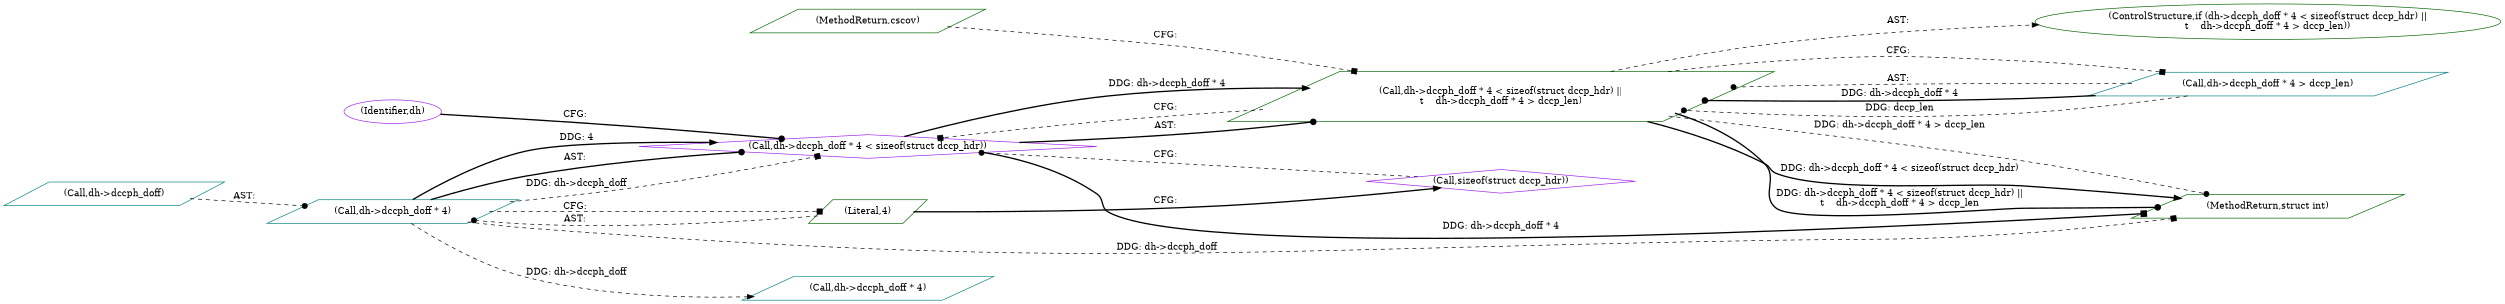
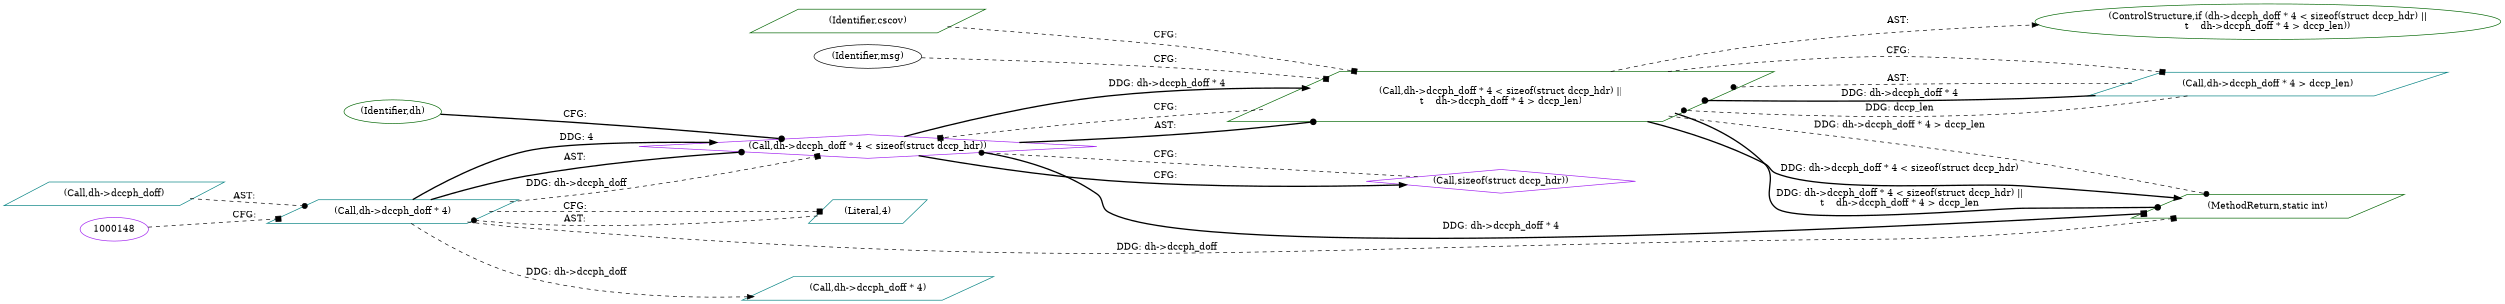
  digraph {
    rankdir=LR
    node [color=darkgreen shape=parallelogram]
    edge [arrowhead=dot style=dashed]
    n1 [color=purple label="(Call,dh->dccph_doff * 4 < sizeof(struct dccp_hdr))" shape=diamond]
    n2 [label="(Call,dh->dccph_doff * 4 < sizeof(struct dccp_hdr) ||\n\t    dh->dccph_doff * 4 > dccp_len)"]
-   n3 [label="(MethodReturn,struct int)"]
+   n3 [label="(MethodReturn,static int)"]
    n4 [color=purple label="(Call,sizeof(struct dccp_hdr))" shape=diamond]
    n5 [color=teal label="(Call,dh->dccph_doff * 4 > dccp_len)"]
    n6 [label="(ControlStructure,if (dh->dccph_doff * 4 < sizeof(struct dccp_hdr) ||\n\t    dh->dccph_doff * 4 > dccp_len))" shape=ellipse]
    n7 [color=teal label="(Call,dh->dccph_doff * 4)"]
    n8 [color=teal label="(Call,dh->dccph_doff * 4)"]
-   n9 [label="(Literal,4)"]
-   n10 [color=purple label="(Identifier,dh)" shape=ellipse]
+   n9 [color=teal label="(Literal,4)"]
+   n10 [label="(Identifier,dh)" shape=ellipse]
    n11 [color=teal label="(Call,dh->dccph_doff)"]
-   n12 [label="(MethodReturn,cscov)"]
+   n12 [label="(Identifier,cscov)"]
+   n13 [color=black label="(Identifier,msg)" shape=ellipse]
+   1000148 [color=purple shape=ellipse]
    n1 -> n2 [label="AST: " style=bold]
    n1 -> n2 [arrowhead=normal label="DDG: dh->dccph_doff * 4" style=bold]
    n1 -> n3 [arrowhead=box label="DDG: dh->dccph_doff * 4" style=bold]
-   n9 -> n4 [arrowhead=normal label="CFG: " style=bold]
+   n1 -> n4 [arrowhead=normal label="CFG: " style=bold]
    n2 -> n1 [arrowhead=box label="CFG: "]
    n2 -> n3 [label="DDG: dh->dccph_doff * 4 > dccp_len"]
    n2 -> n3 [arrowhead=normal label="DDG: dh->dccph_doff * 4 < sizeof(struct dccp_hdr)" style=bold]
    n2 -> n3 [label="DDG: dh->dccph_doff * 4 < sizeof(struct dccp_hdr) ||\n\t    dh->dccph_doff * 4 > dccp_len" style=bold]
    n2 -> n5 [arrowhead=box label="CFG: "]
    n2 -> n6 [arrowhead=normal label="AST: "]
    n4 -> n1 [label="CFG: "]
    n5 -> n2 [label="AST: "]
    n5 -> n2 [label="DDG: dh->dccph_doff * 4" style=bold]
    n5 -> n2 [label="DDG: dccp_len"]
    n7 -> n1 [label="AST: " style=bold]
    n7 -> n1 [arrowhead=box label="DDG: dh->dccph_doff"]
    n7 -> n1 [arrowhead=normal label="DDG: 4" style=bold]
    n7 -> n3 [arrowhead=box label="DDG: dh->dccph_doff"]
    n7 -> n8 [arrowhead=normal label="DDG: dh->dccph_doff"]
    n7 -> n9 [arrowhead=box label="CFG: "]
    n9 -> n7 [label="AST: "]
    n10 -> n1 [label="CFG: " style=bold]
    n11 -> n7 [label="AST: "]
    n12 -> n2 [arrowhead=box label="CFG: "]
+   n13 -> n2 [arrowhead=box label="CFG: "]
+   1000148 -> n7 [arrowhead=box label="CFG: "]
  }
